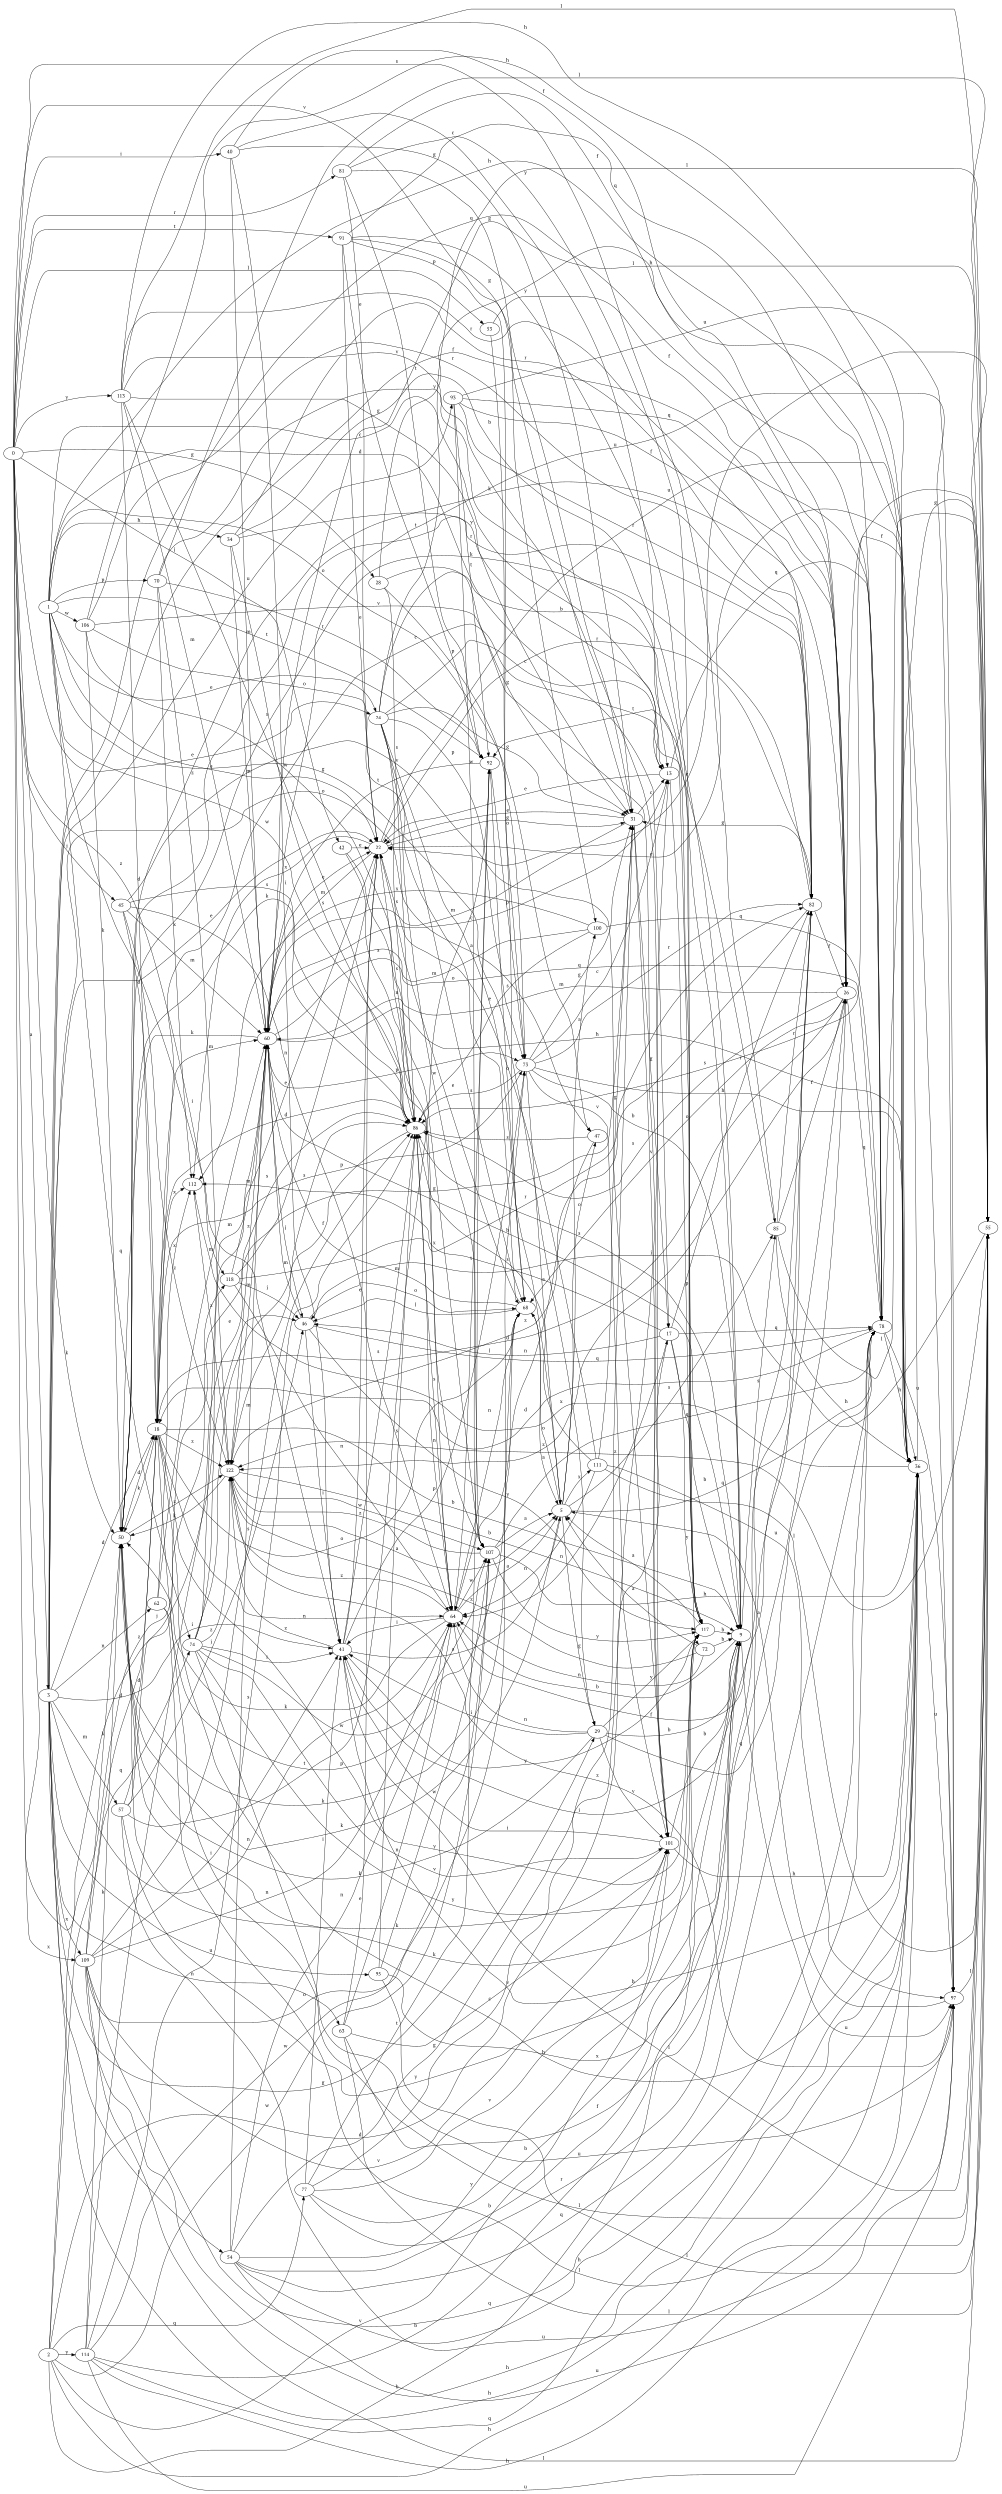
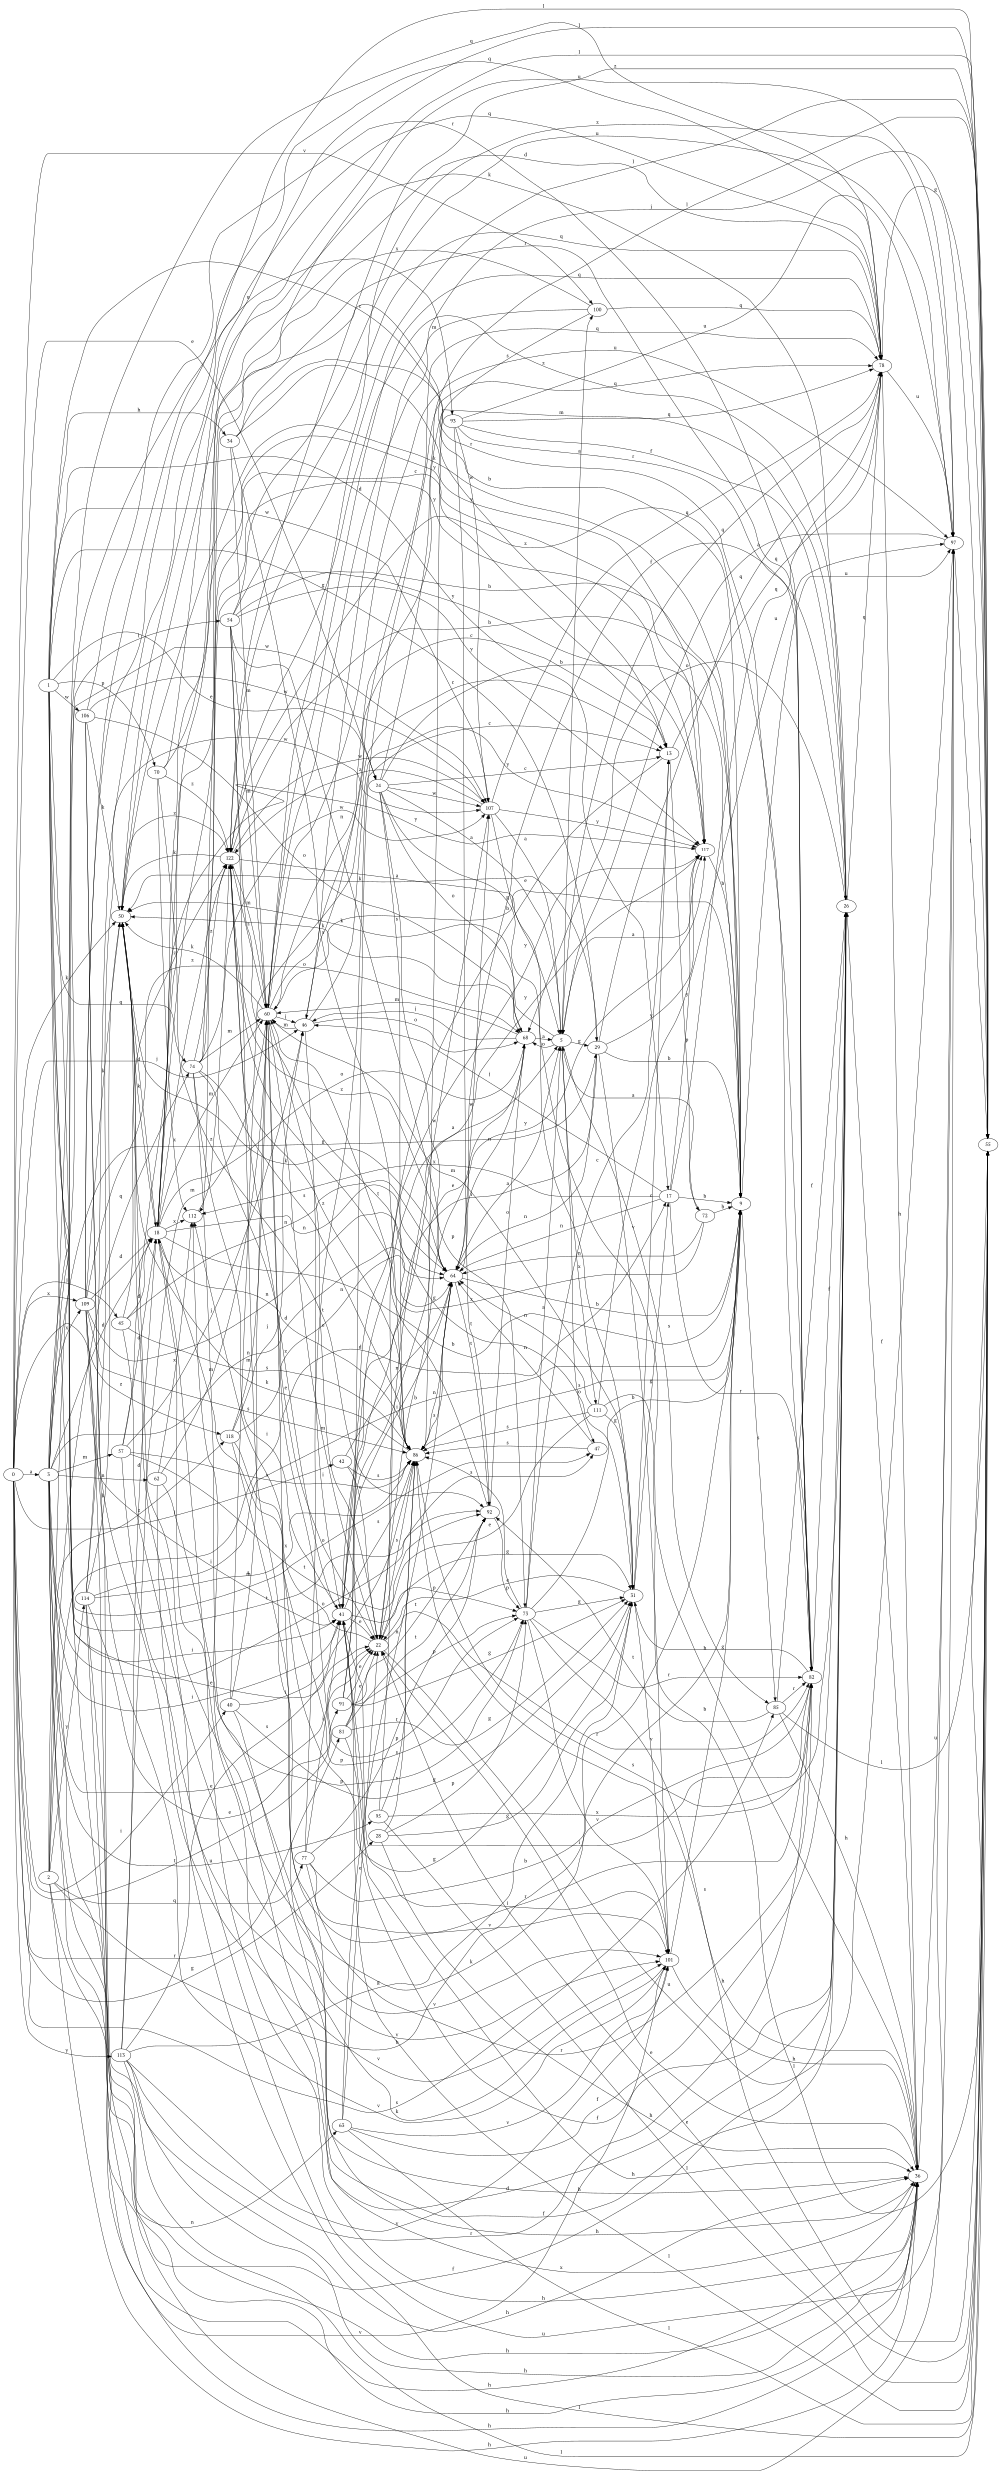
  strict digraph {
    fontname="PT Serif"
    rankdir=LR
    node [fontname="PT Serif"]
    edge [fontname="PT Serif"]
    0
    3
    n3 [label=24]
    28
    40
    42
    45
    46
    50
-   53
    81
    85
    91
    100
    109
    113
    118
    22
    29
    36
    41
    n22 [label=47]
    18
    26
    54
    57
    62
    63
    64
    78
    93
    95
    13
    107
    9
    5
    68
    86
    31
    55
    73
    60
    101
    122
    117
    82
    92
    112
    1
    17
    34
    70
    74
    106
    72
    97
    2
    77
    114
    111
    0 -> 3 [label=a]
    0 -> n3 [label=e]
    0 -> 28 [label=g]
    0 -> 40 [label=i]
    0 -> 42 [label=j]
    0 -> 45 [label=j]
    0 -> 46 [label=j]
    0 -> 50 [label=k]
-   0 -> 53 [label=l]
    0 -> 81 [label=r]
    0 -> 85 [label=s]
    0 -> 91 [label=t]
    0 -> 100 [label=v]
    0 -> 109 [label=x]
    0 -> 113 [label=y]
    0 -> 118 [label=z]
    3 -> 109 [label=x]
    3 -> 22 [label=e]
    3 -> 29 [label=g]
    3 -> 36 [label=h]
    3 -> 41 [label=i]
    3 -> n22 [label=o]
    3 -> 18 [label=d]
    3 -> 26 [label=f]
    3 -> 54 [label=l]
    3 -> 57 [label=m]
    3 -> 62 [label=n]
    3 -> 63 [label=n]
    3 -> 64 [label=n]
    3 -> 78 [label=q]
    3 -> 93 [label=u]
    3 -> 95 [label=u]
    n3 -> 13 [label=c]
    n3 -> 107 [label=w]
    n3 -> 9 [label=b]
    n3 -> 5 [label=a]
    n3 -> 68 [label=o]
    n3 -> 86 [label=s]
    n3 -> 31 [label=g]
    n3 -> 55 [label=l]
    n3 -> 73 [label=p]
    28 -> 36 [label=h]
    28 -> 86 [label=s]
    28 -> 31 [label=g]
    28 -> 73 [label=p]
    40 -> 41 [label=i]
    40 -> 26 [label=f]
    40 -> 13 [label=c]
    40 -> 31 [label=g]
    40 -> 60 [label=m]
    42 -> 22 [label=e]
    42 -> 64 [label=n]
    42 -> 86 [label=s]
    45 -> 18 [label=d]
    45 -> 64 [label=n]
    45 -> 86 [label=s]
-   45 -> 60 [label=m]
    45 -> 101 [label=v]
    45 -> 122 [label=z]
    46 -> 41 [label=i]
    46 -> 78 [label=q]
    46 -> 68 [label=o]
    46 -> 60 [label=m]
    46 -> 117 [label=y]
    50 -> 18 [label=d]
    50 -> 122 [label=z]
    50 -> 82 [label=r]
-   53 -> 26 [label=f]
-   53 -> 68 [label=o]
    81 -> 22 [label=e]
    81 -> 26 [label=f]
    81 -> 31 [label=g]
    81 -> 117 [label=y]
    81 -> 92 [label=t]
    85 -> 36 [label=h]
    85 -> 26 [label=f]
    85 -> 55 [label=l]
    85 -> 82 [label=r]
    85 -> 92 [label=t]
    91 -> 22 [label=e]
    91 -> 78 [label=q]
    91 -> 31 [label=g]
    91 -> 73 [label=p]
    91 -> 117 [label=y]
    91 -> 92 [label=t]
    100 -> 78 [label=q]
    100 -> 86 [label=s]
    100 -> 60 [label=m]
    100 -> 112 [label=x]
    109 -> 50 [label=k]
    109 -> 36 [label=h]
    109 -> 41 [label=i]
    109 -> 18 [label=d]
    109 -> 64 [label=n]
    109 -> 78 [label=q]
    109 -> 68 [label=o]
    109 -> 86 [label=s]
    109 -> 55 [label=l]
    109 -> 101 [label=v]
    113 -> 36 [label=h]
    113 -> 18 [label=d]
    113 -> 86 [label=s]
    113 -> 31 [label=g]
    113 -> 55 [label=l]
    113 -> 60 [label=m]
    113 -> 101 [label=v]
    113 -> 82 [label=r]
    118 -> 46 [label=j]
    118 -> 64 [label=n]
    118 -> 31 [label=g]
    118 -> 60 [label=m]
    118 -> 82 [label=r]
    22 -> 86 [label=s]
    22 -> 31 [label=g]
    22 -> 60 [label=m]
    22 -> 82 [label=r]
    22 -> 112 [label=x]
    22 -> 97 [label=u]
    29 -> 50 [label=k]
    29 -> 41 [label=i]
    29 -> 64 [label=n]
    29 -> 78 [label=q]
    29 -> 9 [label=b]
    29 -> 101 [label=v]
    29 -> 117 [label=y]
    36 -> 22 [label=e]
    36 -> 26 [label=f]
    36 -> 112 [label=x]
    36 -> 97 [label=u]
    41 -> 22 [label=e]
    41 -> 36 [label=h]
    41 -> 5 [label=a]
    41 -> 86 [label=s]
    41 -> 55 [label=l]
    41 -> 73 [label=p]
    41 -> 122 [label=z]
    41 -> 117 [label=y]
    n22 -> 64 [label=n]
    n22 -> 86 [label=s]
    18 -> 50 [label=k]
    18 -> 36 [label=h]
    18 -> 64 [label=n]
    18 -> 13 [label=c]
    18 -> 9 [label=b]
    18 -> 68 [label=o]
    18 -> 55 [label=l]
    18 -> 73 [label=p]
    18 -> 60 [label=m]
    18 -> 122 [label=z]
    18 -> 117 [label=y]
    18 -> 112 [label=x]
    26 -> 50 [label=k]
    26 -> 18 [label=d]
    26 -> 78 [label=q]
    26 -> 68 [label=o]
    26 -> 86 [label=s]
    26 -> 60 [label=m]
    26 -> 122 [label=z]
    54 -> 36 [label=h]
    54 -> 64 [label=n]
    54 -> 78 [label=q]
    54 -> 9 [label=b]
    54 -> 31 [label=g]
    54 -> 60 [label=m]
    54 -> 117 [label=y]
    54 -> 97 [label=u]
    57 -> 46 [label=j]
    57 -> 18 [label=d]
    57 -> 86 [label=s]
    57 -> 117 [label=y]
    57 -> 92 [label=t]
    57 -> 97 [label=u]
    62 -> 55 [label=l]
    62 -> 73 [label=p]
    62 -> 60 [label=m]
    62 -> 112 [label=x]
    63 -> 22 [label=e]
    63 -> 26 [label=f]
    63 -> 64 [label=n]
    63 -> 55 [label=l]
    63 -> 101 [label=v]
    64 -> 50 [label=k]
    64 -> 41 [label=i]
    64 -> 26 [label=f]
    64 -> 107 [label=w]
-   9 -> 64 [label=b]
+   64 -> 9 [label=b]
    64 -> 5 [label=a]
    64 -> 86 [label=s]
    64 -> 122 [label=z]
    64 -> 92 [label=t]
    78 -> 36 [label=h]
    78 -> 18 [label=d]
    78 -> 55 [label=g]
    78 -> 97 [label=u]
    93 -> 26 [label=f]
    93 -> 78 [label=q]
    93 -> 107 [label=w]
    93 -> 82 [label=r]
    93 -> 92 [label=t]
    93 -> 97 [label=u]
    95 -> 107 [label=w]
    95 -> 86 [label=s]
    95 -> 55 [label=l]
    95 -> 82 [label=x]
    13 -> 22 [label=e]
    13 -> 78 [label=q]
    13 -> 72 [label=p]
    107 -> 36 [label=h]
    107 -> 78 [label=q]
    107 -> 5 [label=a]
    107 -> 122 [label=z]
    107 -> 117 [label=y]
    9 -> 50 [label=k]
    9 -> 85 [label=s]
    9 -> 86 [label=s]
    9 -> 97 [label=u]
    5 -> 50 [label=k]
    5 -> 85 [label=s]
    5 -> 100 [label=a]
    5 -> 29 [label=g]
    5 -> n22 [label=o]
    5 -> 78 [label=q]
    5 -> 68 [label=o]
    5 -> 111 [label=x]
    68 -> 46 [label=j]
    68 -> 50 [label=k]
    68 -> 22 [label=e]
    68 -> 64 [label=n]
    68 -> 5 [label=a]
    68 -> 60 [label=m]
    86 -> 50 [label=k]
    86 -> 18 [label=d]
    86 -> 64 [label=n]
-   86 -> 122 [label=f]
+   86 -> 122 [label=z]
    31 -> 22 [label=e]
    31 -> 13 [label=c]
    31 -> 60 [label=m]
    31 -> 101 [label=v]
    31 -> 17 [label=g]
    55 -> 46 [label=j]
    55 -> 22 [label=e]
    55 -> 86 [label=s]
    55 -> 122 [label=z]
    73 -> 36 [label=h]
    73 -> 13 [label=c]
    73 -> 9 [label=b]
    73 -> 5 [label=a]
    73 -> 86 [label=s]
    73 -> 31 [label=g]
    73 -> 101 [label=v]
    73 -> 82 [label=r]
    60 -> 46 [label=j]
    60 -> 50 [label=k]
    60 -> 22 [label=e]
    60 -> 36 [label=h]
    60 -> 78 [label=q]
    60 -> 13 [label=c]
    60 -> 9 [label=b]
    60 -> 55 [label=l]
    60 -> 73 [label=p]
    60 -> 122 [label=z]
    60 -> 97 [label=u]
    101 -> 50 [label=k]
    101 -> 36 [label=h]
    101 -> 41 [label=i]
    101 -> 9 [label=b]
    122 -> 50 [label=k]
    122 -> 107 [label=w]
    122 -> 9 [label=b]
    122 -> 5 [label=a]
    122 -> 60 [label=m]
    117 -> 9 [label=b]
    117 -> 5 [label=a]
    82 -> 50 [label=k]
    82 -> 41 [label=i]
    82 -> 26 [label=f]
    82 -> 31 [label=g]
    82 -> 122 [label=z]
    92 -> 68 [label=o]
    92 -> 73 [label=p]
    92 -> 60 [label=t]
    112 -> 122 [label=z]
    1 -> n3 [label=e]
    1 -> 22 [label=e]
    1 -> 29 [label=g]
    1 -> 36 [label=h]
    1 -> 41 [label=i]
    1 -> n22 [label=o]
    1 -> 13 [label=c]
    1 -> 107 [label=w]
    1 -> 92 [label=t]
    1 -> 17 [label=d]
    1 -> 34 [label=h]
    1 -> 70 [label=p]
    1 -> 74 [label=q]
    1 -> 106 [label=w]
    17 -> 46 [label=j]
    17 -> 64 [label=n]
    17 -> 78 [label=q]
    17 -> 9 [label=b]
    17 -> 117 [label=y]
    17 -> 82 [label=r]
    17 -> 112 [label=x]
    34 -> 9 [label=b]
    34 -> 86 [label=s]
    34 -> 60 [label=m]
    34 -> 117 [label=y]
    34 -> 82 [label=r]
    70 -> 55 [label=l]
    70 -> 122 [label=z]
    70 -> 117 [label=y]
    70 -> 92 [label=t]
    70 -> 112 [label=x]
    74 -> 22 [label=e]
    74 -> 41 [label=i]
    74 -> 107 [label=w]
    74 -> 86 [label=s]
    74 -> 60 [label=m]
    74 -> 101 [label=v]
    74 -> 122 [label=z]
    74 -> 117 [label=y]
    74 -> 97 [label=u]
    106 -> 50 [label=k]
    106 -> 36 [label=h]
    106 -> 107 [label=w]
    106 -> 68 [label=o]
    106 -> 101 [label=v]
    106 -> 82 [label=r]
    72 -> 64 [label=n]
    72 -> 9 [label=b]
    72 -> 5 [label=a]
    72 -> 122 [label=z]
    97 -> 5 [label=a]
    97 -> 55 [label=l]
    97 -> 122 [label=z]
    2 -> 118 [label=z]
    2 -> 36 [label=h]
    2 -> 107 [label=w]
    2 -> 9 [label=b]
    2 -> 101 [label=v]
    2 -> 17 [label=d]
    2 -> 74 [label=q]
    2 -> 77 [label=q]
    2 -> 114 [label=y]
    77 -> 41 [label=i]
    77 -> 13 [label=c]
    77 -> 9 [label=b]
    77 -> 101 [label=v]
    77 -> 82 [label=r]
    77 -> 92 [label=t]
    114 -> 50 [label=k]
    114 -> 22 [label=e]
    114 -> 36 [label=h]
    114 -> 78 [label=q]
    114 -> 107 [label=w]
    114 -> 9 [label=b]
    114 -> 86 [label=s]
    114 -> 97 [label=u]
    111 -> 22 [label=e]
    111 -> 64 [label=n]
    111 -> 86 [label=s]
    111 -> 31 [label=g]
    111 -> 55 [label=l]
    111 -> 97 [label=u]
  }
